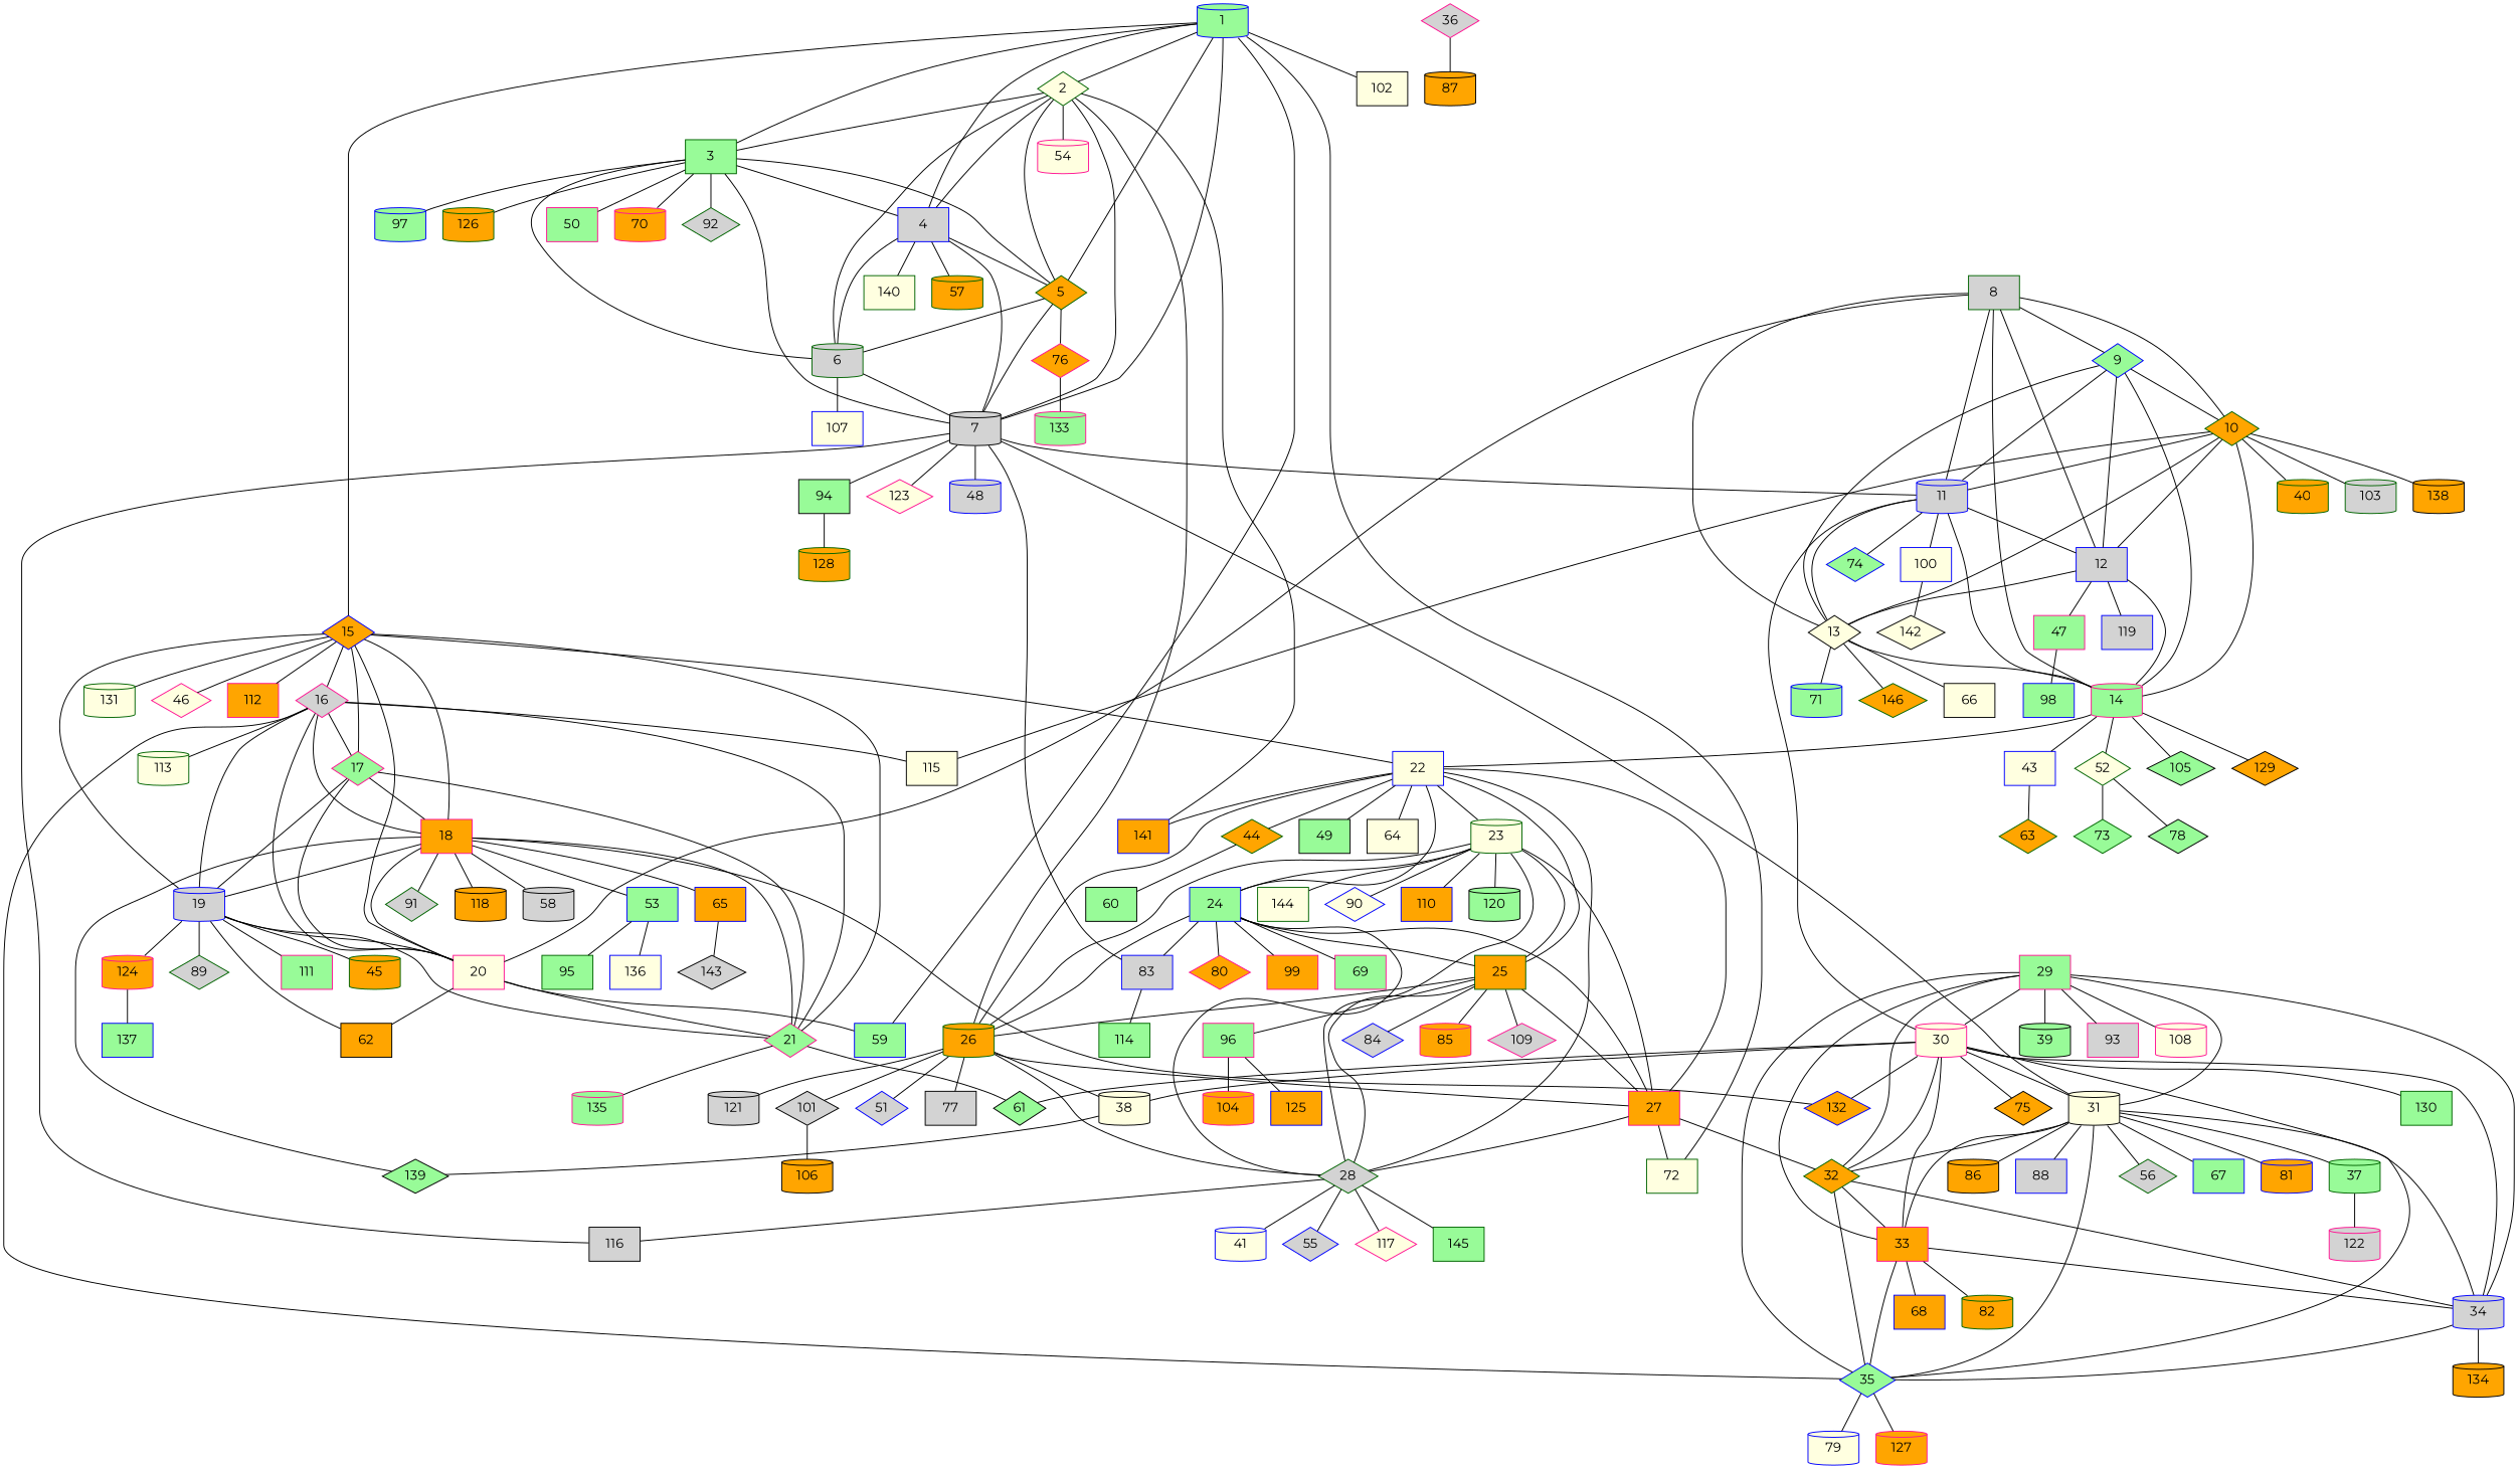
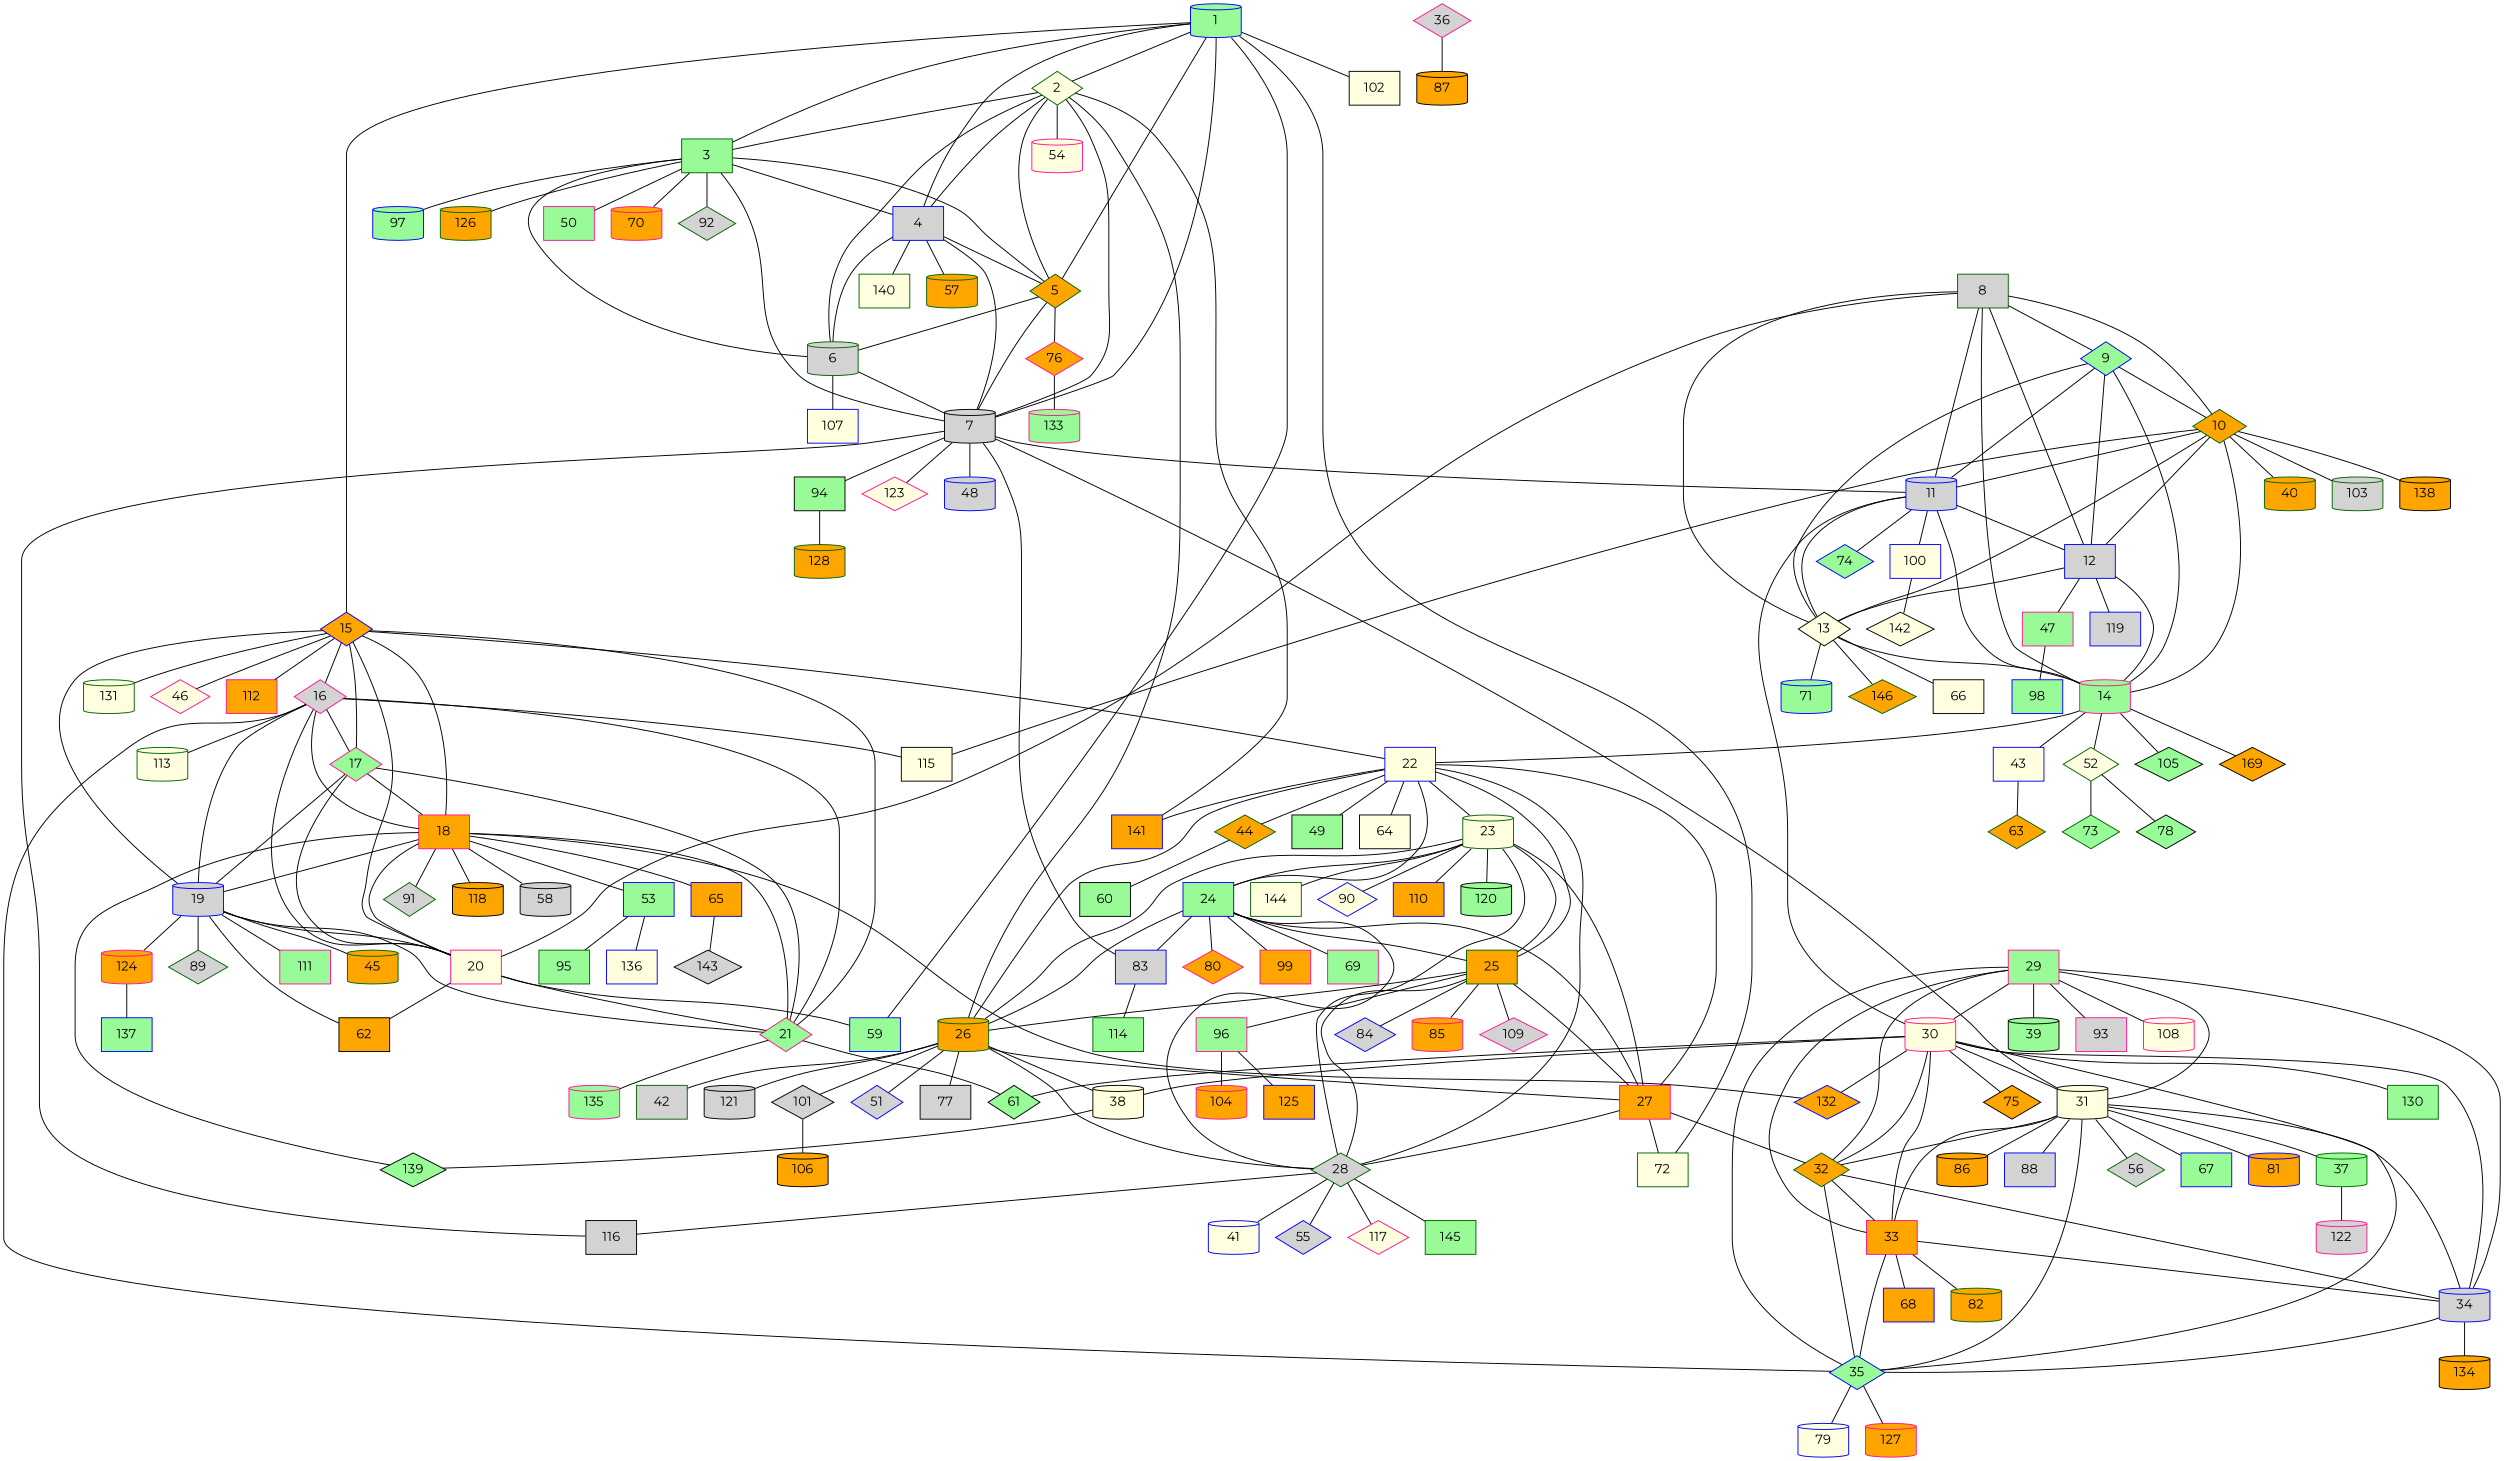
  graph {
    fontname=Montserrat
    node [color=blue fillcolor=orange fontname=Montserrat shape=box style=filled]
    edge [fontname=Montserrat]
    1 [fillcolor=palegreen shape=cylinder]
    2 [color=darkgreen fillcolor=lightyellow shape=diamond]
    3 [color=darkgreen fillcolor=palegreen]
    4 [fillcolor=lightgrey]
    5 [color=darkgreen shape=diamond]
    7 [color=black fillcolor=lightgrey shape=cylinder]
    15 [shape=diamond]
    59 [fillcolor=palegreen]
    72 [color=darkgreen fillcolor=lightyellow]
    102 [color=black fillcolor=lightyellow]
    6 [color=darkgreen fillcolor=lightgrey shape=cylinder]
    26 [color=darkgreen shape=cylinder]
    54 [color=deeppink fillcolor=lightyellow shape=cylinder]
    141
    50 [color=deeppink fillcolor=palegreen]
    70 [color=deeppink shape=cylinder]
    92 [color=darkgreen fillcolor=lightgrey shape=diamond]
    97 [fillcolor=palegreen shape=cylinder]
    126 [color=darkgreen shape=cylinder]
    57 [color=darkgreen shape=cylinder]
    140 [color=darkgreen fillcolor=lightyellow]
    76 [color=deeppink shape=diamond]
    107 [fillcolor=lightyellow]
    11 [fillcolor=lightgrey shape=cylinder]
    31 [color=black fillcolor=lightyellow shape=cylinder]
    48 [fillcolor=lightgrey shape=cylinder]
    83 [fillcolor=lightgrey]
    94 [color=black fillcolor=palegreen]
    116 [color=black fillcolor=lightgrey]
    123 [color=deeppink fillcolor=lightyellow shape=diamond]
    20 [color=deeppink fillcolor=lightyellow]
    22 [fillcolor=lightyellow]
    16 [color=deeppink fillcolor=lightgrey shape=diamond]
    17 [color=deeppink fillcolor=palegreen shape=diamond]
    18 [color=deeppink]
    19 [fillcolor=lightgrey shape=cylinder]
    21 [color=deeppink fillcolor=palegreen shape=diamond]
    46 [color=deeppink fillcolor=lightyellow shape=diamond]
    112 [color=deeppink]
    131 [color=darkgreen fillcolor=lightyellow shape=cylinder]
    27 [color=deeppink]
    28 [color=darkgreen fillcolor=lightgrey shape=diamond]
    38 [color=black fillcolor=lightyellow shape=cylinder]
+   42 [color=darkgreen fillcolor=lightgrey]
    51 [fillcolor=lightgrey shape=diamond]
    77 [color=black fillcolor=lightgrey]
    101 [color=black fillcolor=lightgrey shape=diamond]
    121 [color=black fillcolor=lightgrey shape=cylinder]
    133 [color=deeppink fillcolor=palegreen shape=cylinder]
    12 [fillcolor=lightgrey]
    13 [color=black fillcolor=lightyellow shape=diamond]
    14 [color=deeppink fillcolor=palegreen shape=cylinder]
    30 [color=deeppink fillcolor=lightyellow shape=cylinder]
    74 [fillcolor=palegreen shape=diamond]
    100 [fillcolor=lightyellow]
    35 [fillcolor=palegreen shape=diamond]
    32 [color=darkgreen shape=diamond]
    33 [color=deeppink]
    34 [fillcolor=lightgrey shape=cylinder]
    37 [color=darkgreen fillcolor=palegreen shape=cylinder]
    56 [color=darkgreen fillcolor=lightgrey shape=diamond]
    67 [fillcolor=palegreen]
    81 [shape=cylinder]
    86 [color=black shape=cylinder]
    88 [fillcolor=lightgrey]
    114 [color=darkgreen fillcolor=palegreen]
    128 [color=darkgreen shape=cylinder]
    8 [color=darkgreen fillcolor=lightgrey]
    9 [fillcolor=palegreen shape=diamond]
    10 [color=darkgreen shape=diamond]
    40 [color=darkgreen shape=cylinder]
    103 [color=darkgreen fillcolor=lightgrey shape=cylinder]
    115 [color=black fillcolor=lightyellow]
    138 [color=black shape=cylinder]
    47 [color=deeppink fillcolor=palegreen]
    119 [fillcolor=lightgrey]
    66 [color=black fillcolor=lightyellow]
    71 [fillcolor=palegreen shape=cylinder]
    146 [color=darkgreen shape=diamond]
    43 [fillcolor=lightyellow]
    52 [color=darkgreen fillcolor=lightyellow shape=diamond]
    105 [color=black fillcolor=palegreen shape=diamond]
-   129 [color=black shape=diamond]
+   129 [color=black shape=diamond label=169]
    62 [color=black]
    132 [shape=diamond]
    61 [color=black fillcolor=palegreen shape=diamond]
    75 [color=black shape=diamond]
    130 [color=darkgreen fillcolor=palegreen]
    142 [color=black fillcolor=lightyellow shape=diamond]
    98 [fillcolor=palegreen]
    23 [color=darkgreen fillcolor=lightyellow shape=cylinder]
    24 [fillcolor=palegreen]
    25 [color=darkgreen]
    44 [color=darkgreen shape=diamond]
    49 [color=black fillcolor=palegreen]
    64 [color=black fillcolor=lightyellow]
    63 [color=darkgreen shape=diamond]
    73 [color=darkgreen fillcolor=palegreen shape=diamond]
    78 [color=black fillcolor=palegreen shape=diamond]
    113 [color=darkgreen fillcolor=lightyellow shape=cylinder]
    53 [fillcolor=palegreen]
    58 [color=black fillcolor=lightgrey shape=cylinder]
    65
    91 [color=darkgreen fillcolor=lightgrey shape=diamond]
    118 [color=black shape=cylinder]
    139 [color=black fillcolor=palegreen shape=diamond]
    45 [color=darkgreen shape=cylinder]
    89 [color=darkgreen fillcolor=lightgrey shape=diamond]
    111 [color=deeppink fillcolor=palegreen]
    124 [color=deeppink shape=cylinder]
    135 [color=deeppink fillcolor=palegreen shape=cylinder]
    79 [fillcolor=lightyellow shape=cylinder]
    127 [color=deeppink shape=cylinder]
    95 [color=darkgreen fillcolor=palegreen]
    136 [fillcolor=lightyellow]
    143 [color=black fillcolor=lightgrey shape=diamond]
    36 [color=deeppink fillcolor=lightgrey shape=diamond]
    87 [color=black shape=cylinder]
    137 [fillcolor=palegreen]
    90 [fillcolor=lightyellow shape=diamond]
    110
    120 [color=black fillcolor=palegreen shape=cylinder]
    144 [color=darkgreen fillcolor=lightyellow]
    69 [color=deeppink fillcolor=palegreen]
    80 [color=deeppink shape=diamond]
    99 [color=deeppink]
    84 [fillcolor=lightgrey shape=diamond]
    85 [color=deeppink shape=cylinder]
    96 [color=deeppink fillcolor=palegreen]
    109 [color=deeppink fillcolor=lightgrey shape=diamond]
    41 [fillcolor=lightyellow shape=cylinder]
    55 [fillcolor=lightgrey shape=diamond]
    117 [color=deeppink fillcolor=lightyellow shape=diamond]
    145 [color=darkgreen fillcolor=palegreen]
    60 [color=black fillcolor=palegreen]
    104 [color=deeppink shape=cylinder]
    125
    106 [color=black shape=cylinder]
    29 [color=deeppink fillcolor=palegreen]
    39 [color=black fillcolor=palegreen shape=cylinder]
    93 [color=deeppink fillcolor=lightgrey]
    108 [color=deeppink fillcolor=lightyellow shape=cylinder]
    68
    82 [color=darkgreen shape=cylinder]
    134 [color=black shape=cylinder]
    122 [color=deeppink fillcolor=lightgrey shape=cylinder]
    1 -- 2
    1 -- 3
    1 -- 4
    1 -- 5
    1 -- 7
    1 -- 15
    1 -- 59
    1 -- 72
    1 -- 102
    2 -- 3
    2 -- 4
    2 -- 5
    2 -- 7
    2 -- 6
    2 -- 26
    2 -- 54
    2 -- 141
    3 -- 4
    3 -- 5
    3 -- 7
    3 -- 6
    3 -- 50
    3 -- 70
    3 -- 92
    3 -- 97
    3 -- 126
    4 -- 5
    4 -- 7
    4 -- 6
    4 -- 57
    4 -- 140
    5 -- 7
    5 -- 6
    5 -- 76
    7 -- 11
    7 -- 31
    7 -- 48
    7 -- 83
    7 -- 94
    7 -- 116
    7 -- 123
    15 -- 20
    15 -- 22
    15 -- 16
    15 -- 17
    15 -- 18
    15 -- 19
    15 -- 21
    15 -- 46
    15 -- 112
    15 -- 131
    6 -- 7
    6 -- 107
    26 -- 27
    26 -- 28
    26 -- 38
+   26 -- 42
    26 -- 51
    26 -- 77
    26 -- 101
    26 -- 121
    76 -- 133
    11 -- 12
    11 -- 13
    11 -- 14
    11 -- 30
    11 -- 74
    11 -- 100
    31 -- 35
    31 -- 32
    31 -- 33
    31 -- 34
    31 -- 37
    31 -- 56
    31 -- 67
    31 -- 81
    31 -- 86
    31 -- 88
    83 -- 114
    94 -- 128
    20 -- 59
    20 -- 21
    20 -- 62
    22 -- 26
    22 -- 141
    22 -- 27
    22 -- 28
    22 -- 23
    22 -- 24
    22 -- 25
    22 -- 44
    22 -- 49
    22 -- 64
    16 -- 20
    16 -- 17
    16 -- 18
    16 -- 19
    16 -- 21
    16 -- 35
    16 -- 115
    16 -- 113
    17 -- 20
    17 -- 18
    17 -- 19
    17 -- 21
    18 -- 20
    18 -- 19
    18 -- 21
    18 -- 132
    18 -- 53
    18 -- 58
    18 -- 65
    18 -- 91
    18 -- 118
    18 -- 139
    19 -- 20
    19 -- 21
    19 -- 62
    19 -- 45
    19 -- 89
    19 -- 111
    19 -- 124
    21 -- 61
    21 -- 135
    27 -- 72
    27 -- 28
    27 -- 32
    28 -- 116
    28 -- 41
    28 -- 55
    28 -- 117
    28 -- 145
    38 -- 139
    101 -- 106
    12 -- 13
    12 -- 14
    12 -- 47
    12 -- 119
    13 -- 14
    13 -- 66
    13 -- 71
    13 -- 146
    14 -- 22
    14 -- 43
    14 -- 52
    14 -- 105
    14 -- 129
    30 -- 31
    30 -- 38
    30 -- 35
    30 -- 32
    30 -- 33
    30 -- 34
    30 -- 132
    30 -- 61
    30 -- 75
    30 -- 130
    100 -- 142
    35 -- 79
    35 -- 127
    32 -- 35
    32 -- 33
    32 -- 34
    33 -- 35
    33 -- 34
    33 -- 68
    33 -- 82
    34 -- 35
    34 -- 134
    37 -- 122
    8 -- 11
    8 -- 20
    8 -- 12
    8 -- 13
    8 -- 14
    8 -- 9
    8 -- 10
    9 -- 11
    9 -- 12
    9 -- 13
    9 -- 14
    9 -- 10
    10 -- 11
    10 -- 12
    10 -- 13
    10 -- 14
    10 -- 40
    10 -- 103
    10 -- 115
    10 -- 138
    47 -- 98
    43 -- 63
    52 -- 73
    52 -- 78
    23 -- 26
    23 -- 27
    23 -- 28
    23 -- 24
    23 -- 25
    23 -- 90
    23 -- 110
    23 -- 120
    23 -- 144
    24 -- 26
    24 -- 83
    24 -- 27
    24 -- 28
    24 -- 25
    24 -- 69
    24 -- 80
    24 -- 99
    25 -- 26
    25 -- 27
    25 -- 28
    25 -- 84
    25 -- 85
    25 -- 96
    25 -- 109
    44 -- 60
    53 -- 95
    53 -- 136
    65 -- 143
    124 -- 137
    36 -- 87
    96 -- 104
    96 -- 125
    29 -- 31
    29 -- 30
    29 -- 35
    29 -- 32
    29 -- 33
    29 -- 34
    29 -- 39
    29 -- 93
    29 -- 108
  }
